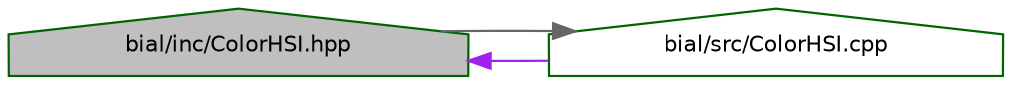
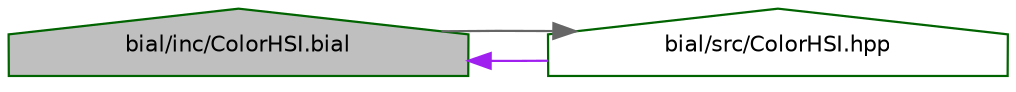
  digraph {
    rankdir=LR
    node [color=darkgreen fontname=Helvetica fontsize=10 shape=house style=filled]
    edge [dir=back fontname=Helvetica fontsize=10 labelfontname=Helvetica labelfontsize=10 style=solid]
-   n1 [fillcolor=grey75 fontcolor=black height=0.2 label="bial/inc/ColorHSI.hpp" width=0.4]
-   n2 [fillcolor=white height=0.2 label="bial/src/ColorHSI.cpp" width=0.4]
+   n1 [fillcolor=grey75 fontcolor=black height=0.2 label="bial/inc/ColorHSI.bial" width=0.4]
+   n2 [fillcolor=white height=0.2 label="bial/src/ColorHSI.hpp" width=0.4]
    n1 -> n2 [color=purple]
    n2 -> n1 [color=gray40]
  }
